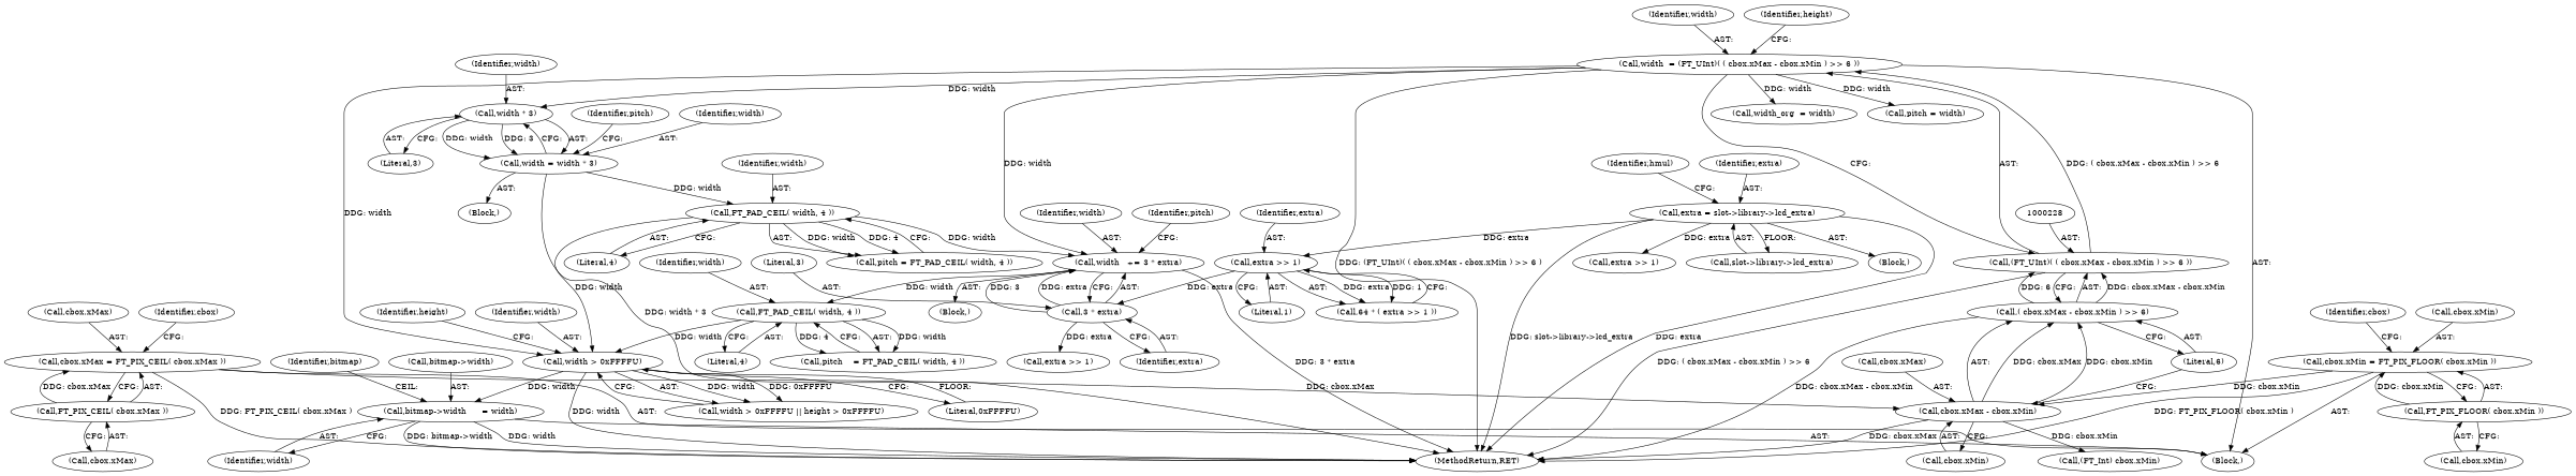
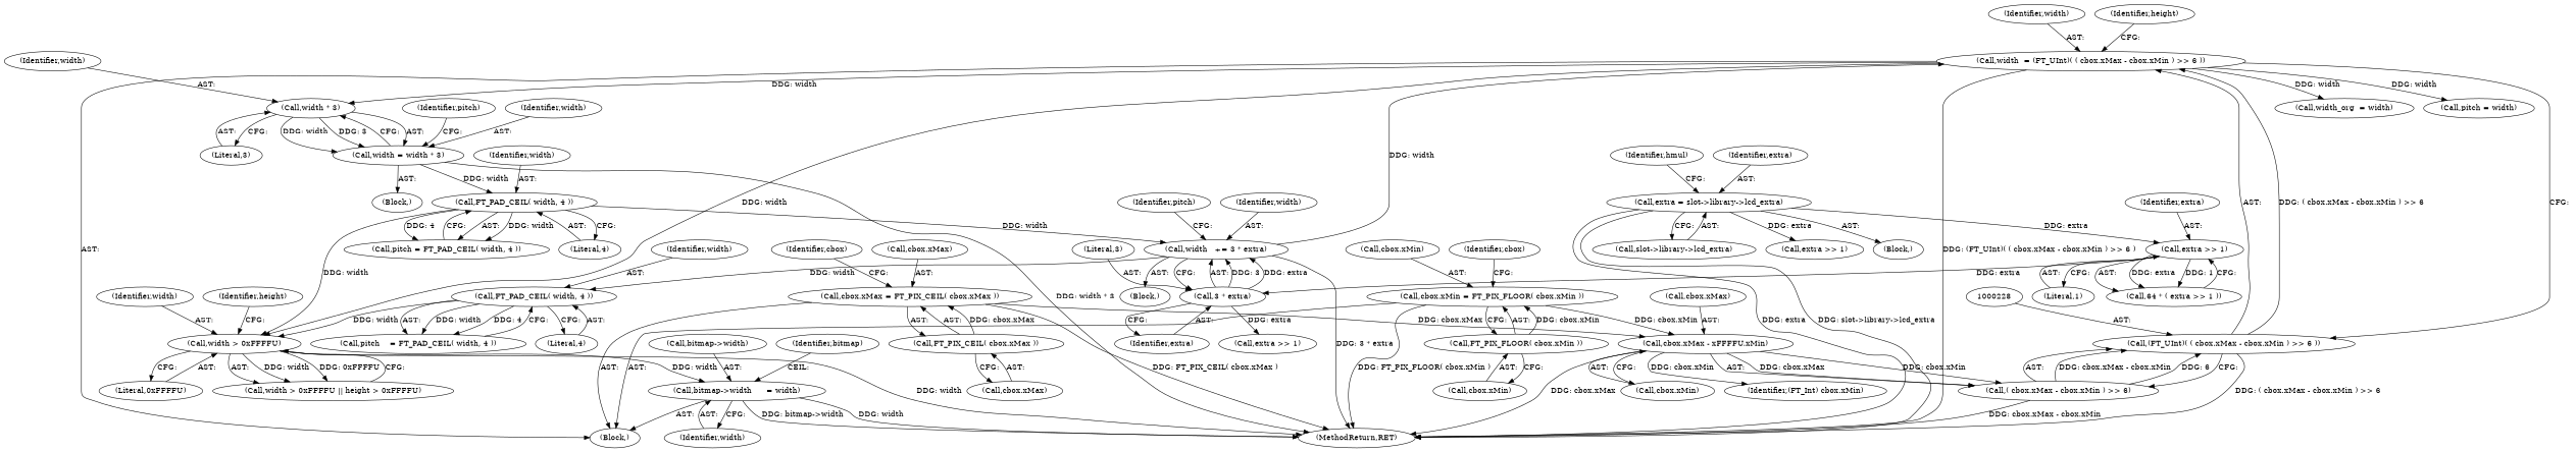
  digraph {
    n1 [label="(Call,bitmap->width      = width)"]
    n2 [label="(Block,)"]
    n3 [label="(Identifier,width)"]
    n4 [label="(MethodReturn,RET)"]
    n5 [label="(Call,width > 0xFFFFU)"]
    n6 [label="(Literal,0xFFFFU)"]
    n7 [label="(Call,width > 0xFFFFU || height > 0xFFFFU)"]
    n8 [label="(Call,FT_PAD_CEIL( width, 4 ))"]
    n9 [label="(Literal,4)"]
    n10 [label="(Call,pitch    = FT_PAD_CEIL( width, 4 ))"]
    n11 [label="(Call,width   += 3 * extra)"]
    n12 [label="(Call,3 * extra)"]
    n13 [label="(Block,)"]
    n14 [label="(Call,extra >> 1)"]
    n15 [label="(Identifier,extra)"]
    n16 [label="(Call,extra >> 1)"]
    n17 [label="(Call,64 * ( extra >> 1 ))"]
    n18 [label="(Literal,1)"]
    n19 [label="(Call,extra = slot->library->lcd_extra)"]
    n20 [label="(Call,extra >> 1)"]
    n21 [label="(Block,)"]
    n22 [label="(Call,slot->library->lcd_extra)"]
    n23 [label="(Call,FT_PAD_CEIL( width, 4 ))"]
    n24 [label="(Call,pitch = FT_PAD_CEIL( width, 4 ))"]
    n25 [label="(Literal,4)"]
    n26 [label="(Call,width = width * 3)"]
    n27 [label="(Call,width * 3)"]
    n28 [label="(Block,)"]
    n29 [label="(Literal,3)"]
    n30 [label="(Call,width  = (FT_UInt)( ( cbox.xMax - cbox.xMin ) >> 6 ))"]
    n31 [label="(Call,(FT_UInt)( ( cbox.xMax - cbox.xMin ) >> 6 ))"]
    n32 [label="(Call,width_org  = width)"]
    n33 [label="(Call,pitch = width)"]
    n34 [label="(Call,( cbox.xMax - cbox.xMin ) >> 6)"]
-   n35 [label="(Literal,6)"]
-   n36 [label="(Call,cbox.xMax - cbox.xMin)"]
-   n37 [label="(Call,(FT_Int) cbox.xMin)"]
+   n36 [label="(Call,cbox.xMax - xFFFFU.xMin)"]
+   n37 [label="(Identifier,(FT_Int) cbox.xMin)"]
    n38 [label="(Call,cbox.xMin)"]
    n39 [label="(Call,cbox.xMax = FT_PIX_CEIL( cbox.xMax ))"]
    n40 [label="(Call,FT_PIX_CEIL( cbox.xMax ))"]
    n41 [label="(Call,cbox.xMax)"]
    n42 [label="(Call,cbox.xMin = FT_PIX_FLOOR( cbox.xMin ))"]
    n43 [label="(Call,FT_PIX_FLOOR( cbox.xMin ))"]
    n44 [label="(Call,cbox.xMin)"]
    n45 [label="(Identifier,width)"]
    n46 [label="(Identifier,bitmap)"]
    n47 [label="(Identifier,cbox)"]
    n48 [label="(Identifier,hmul)"]
    n49 [label="(Identifier,pitch)"]
    n50 [label="(Identifier,width)"]
    n51 [label="(Literal,3)"]
    n52 [label="(Identifier,width)"]
    n53 [label="(Call,cbox.xMin)"]
    n54 [label="(Identifier,width)"]
    n55 [label="(Call,bitmap->width)"]
    n56 [label="(Identifier,width)"]
    n57 [label="(Identifier,width)"]
    n58 [label="(Identifier,width)"]
    n59 [label="(Identifier,extra)"]
    n60 [label="(Identifier,extra)"]
    n61 [label="(Identifier,height)"]
    n62 [label="(Call,cbox.xMax)"]
    n63 [label="(Call,cbox.xMax)"]
    n64 [label="(Identifier,cbox)"]
    n65 [label="(Identifier,height)"]
    n66 [label="(Identifier,pitch)"]
    1000228
    n1 -> n2 [label="AST: "]
    n1 -> n3 [label="CFG: "]
    n1 -> n4 [label="DDG: width"]
    n1 -> n4 [label="DDG: bitmap->width"]
    n3 -> n1 [label="AST: "]
    n5 -> n1 [label="DDG: width"]
    n5 -> n4 [label="DDG: width"]
    n5 -> n6 [label="CFG: "]
    n5 -> n7 [label="AST: "]
    n5 -> n7 [label="DDG: width"]
    n5 -> n7 [label="DDG: 0xFFFFU"]
-   n6 -> n5 [label="FLOOR: "]
+   n6 -> n5 [label="AST: "]
    n7 -> n5 [label="CFG: "]
    n8 -> n5 [label="DDG: width"]
    n8 -> n9 [label="CFG: "]
    n8 -> n10 [label="AST: "]
    n8 -> n10 [label="DDG: width"]
    n8 -> n10 [label="DDG: 4"]
    n9 -> n8 [label="AST: "]
    n10 -> n8 [label="CFG: "]
    n11 -> n4 [label="DDG: 3 * extra"]
    n11 -> n8 [label="DDG: width"]
    n11 -> n12 [label="CFG: "]
    n11 -> n13 [label="AST: "]
    n12 -> n11 [label="AST: "]
    n12 -> n11 [label="DDG: 3"]
    n12 -> n11 [label="DDG: extra"]
    n12 -> n14 [label="DDG: extra"]
    n12 -> n15 [label="CFG: "]
    n15 -> n12 [label="AST: "]
    n16 -> n12 [label="DDG: extra"]
    n16 -> n17 [label="AST: "]
    n16 -> n17 [label="DDG: extra"]
    n16 -> n17 [label="DDG: 1"]
    n16 -> n18 [label="CFG: "]
    n17 -> n16 [label="CFG: "]
    n18 -> n16 [label="AST: "]
    n19 -> n4 [label="DDG: slot->library->lcd_extra"]
    n19 -> n4 [label="DDG: extra"]
    n19 -> n16 [label="DDG: extra"]
    n19 -> n20 [label="DDG: extra"]
    n19 -> n21 [label="AST: "]
-   n19 -> n22 [label="FLOOR: "]
+   n19 -> n22 [label="CFG: "]
    n22 -> n19 [label="AST: "]
    n23 -> n5 [label="DDG: width"]
    n23 -> n11 [label="DDG: width"]
    n23 -> n24 [label="AST: "]
    n23 -> n24 [label="DDG: width"]
    n23 -> n24 [label="DDG: 4"]
    n23 -> n25 [label="CFG: "]
    n24 -> n23 [label="CFG: "]
    n25 -> n23 [label="AST: "]
    n26 -> n4 [label="DDG: width * 3"]
    n26 -> n23 [label="DDG: width"]
    n26 -> n27 [label="CFG: "]
    n26 -> n28 [label="AST: "]
    n27 -> n26 [label="AST: "]
    n27 -> n26 [label="DDG: width"]
    n27 -> n26 [label="DDG: 3"]
    n27 -> n29 [label="CFG: "]
    n29 -> n27 [label="AST: "]
    n30 -> n2 [label="AST: "]
    n30 -> n4 [label="DDG: (FT_UInt)( ( cbox.xMax - cbox.xMin ) >> 6 )"]
    n30 -> n5 [label="DDG: width"]
-   n30 -> n11 [label="DDG: width"]
+   n11 -> n30 [label="DDG: width"]
    n30 -> n27 [label="DDG: width"]
    n30 -> n31 [label="CFG: "]
    n30 -> n32 [label="DDG: width"]
    n30 -> n33 [label="DDG: width"]
    n31 -> n4 [label="DDG: ( cbox.xMax - cbox.xMin ) >> 6"]
    n31 -> n30 [label="AST: "]
    n31 -> n30 [label="DDG: ( cbox.xMax - cbox.xMin ) >> 6"]
    n31 -> n34 [label="CFG: "]
    n34 -> n4 [label="DDG: cbox.xMax - cbox.xMin"]
    n34 -> n31 [label="AST: "]
    n34 -> n31 [label="DDG: cbox.xMax - cbox.xMin"]
    n34 -> n31 [label="DDG: 6"]
-   n34 -> n35 [label="CFG: "]
-   n35 -> n34 [label="AST: "]
-   n35 -> n36 [label="CFG: "]
    n36 -> n4 [label="DDG: cbox.xMax"]
    n36 -> n34 [label="AST: "]
    n36 -> n34 [label="DDG: cbox.xMax"]
    n36 -> n34 [label="DDG: cbox.xMin"]
    n36 -> n37 [label="DDG: cbox.xMin"]
    n36 -> n38 [label="CFG: "]
    n38 -> n36 [label="AST: "]
    n39 -> n2 [label="AST: "]
    n39 -> n4 [label="DDG: FT_PIX_CEIL( cbox.xMax )"]
    n39 -> n36 [label="DDG: cbox.xMax"]
-   n39 -> n40 [label="CFG: "]
+   n39 -> n40 [label="AST: "]
    n40 -> n39 [label="AST: "]
    n40 -> n39 [label="DDG: cbox.xMax"]
    n40 -> n41 [label="CFG: "]
    n41 -> n40 [label="AST: "]
    n42 -> n2 [label="AST: "]
    n42 -> n4 [label="DDG: FT_PIX_FLOOR( cbox.xMin )"]
    n42 -> n36 [label="DDG: cbox.xMin"]
    n42 -> n43 [label="CFG: "]
    n43 -> n42 [label="AST: "]
    n43 -> n42 [label="DDG: cbox.xMin"]
    n43 -> n44 [label="CFG: "]
    n44 -> n43 [label="AST: "]
    n45 -> n30 [label="AST: "]
    n46 -> n1 [label="CEIL: "]
    n47 -> n39 [label="CFG: "]
    n48 -> n19 [label="CFG: "]
    n49 -> n26 [label="CFG: "]
    n50 -> n27 [label="AST: "]
    n51 -> n12 [label="AST: "]
    n52 -> n26 [label="AST: "]
    n53 -> n42 [label="AST: "]
    n54 -> n11 [label="AST: "]
    n55 -> n1 [label="AST: "]
    n56 -> n8 [label="AST: "]
    n57 -> n23 [label="AST: "]
    n58 -> n5 [label="AST: "]
    n59 -> n16 [label="AST: "]
    n60 -> n19 [label="AST: "]
    n61 -> n30 [label="CFG: "]
    n62 -> n36 [label="AST: "]
    n63 -> n39 [label="AST: "]
    n64 -> n42 [label="CFG: "]
    n65 -> n5 [label="CFG: "]
    n66 -> n11 [label="CFG: "]
    1000228 -> n31 [label="AST: "]
  }
